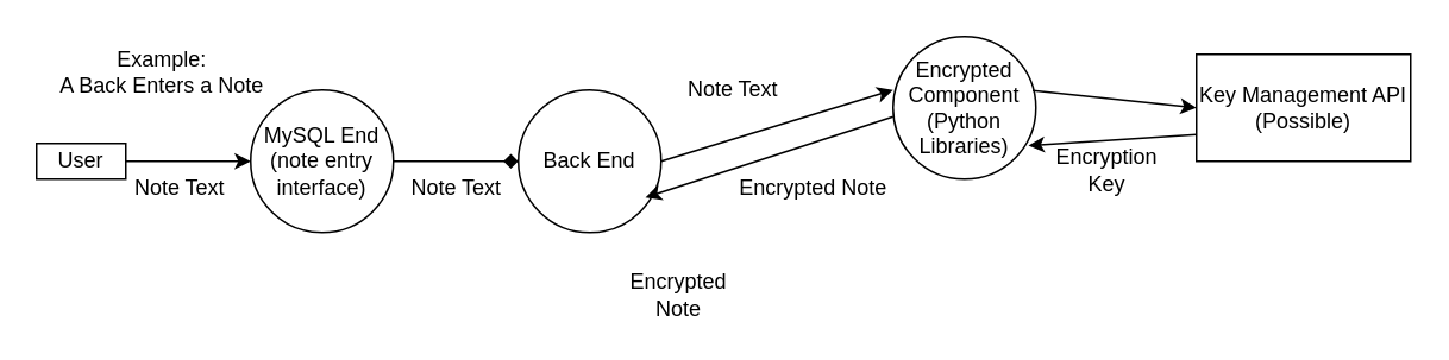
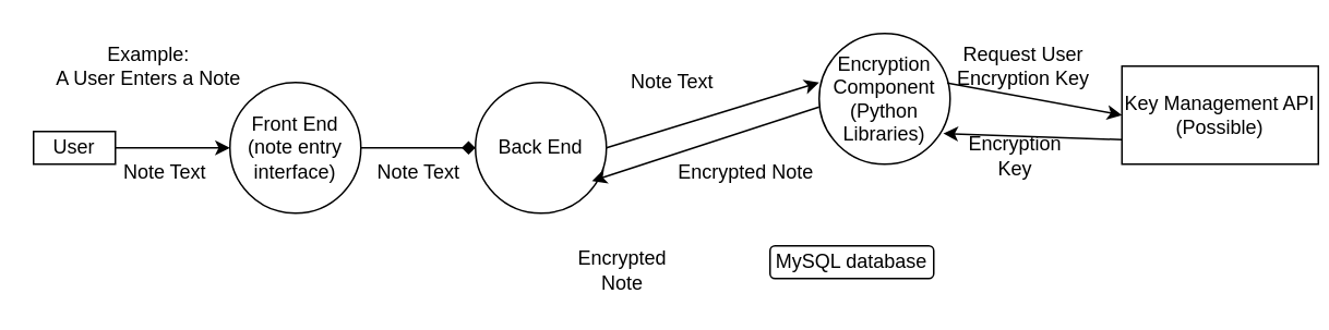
  <mxCell id="0" />
  <mxCell id="1" parent="0" />
- <mxCell id="2" value="Example:&lt;div&gt;A Back Enters a Note&lt;/div&gt;" style="text;html=1;align=center;verticalAlign=middle;resizable=0;points=[];autosize=1;strokeColor=none;fillColor=none;" vertex="1" parent="1"><mxGeometry width="140" height="40" as="geometry" x="20" y="20" /></mxCell>
+ <mxCell id="2" value="Example:&lt;div&gt;A User Enters a Note&lt;/div&gt;" style="text;html=1;align=center;verticalAlign=middle;resizable=0;points=[];autosize=1;strokeColor=none;fillColor=none;" vertex="1" parent="1"><mxGeometry width="140" height="40" as="geometry" x="20" y="20" /></mxCell>
  <mxCell id="3" value="User" style="rounded=0;whiteSpace=wrap;html=1;" vertex="1" parent="1"><mxGeometry y="80" width="50" height="20" as="geometry" x="20" /></mxCell>
  <mxCell id="4" value="" style="endArrow=classic;html=1;rounded=0;" edge="1" parent="1"><mxGeometry width="50" height="50" relative="1" as="geometry"><mxPoint x="70" y="90" as="sourcePoint" /><mxPoint x="140" y="90" as="targetPoint" /></mxGeometry></mxCell>
  <mxCell id="5" value="Note Text" style="text;html=1;align=center;verticalAlign=middle;resizable=0;points=[];autosize=1;strokeColor=none;fillColor=none;" vertex="1" parent="1"><mxGeometry x="65" y="90" width="70" height="30" as="geometry" /></mxCell>
- <mxCell id="6" value="MySQL End&lt;div&gt;(note entry interface)&lt;/div&gt;" style="ellipse;whiteSpace=wrap;html=1;aspect=fixed;" vertex="1" parent="1"><mxGeometry x="140" y="50" width="80" height="80" as="geometry" /></mxCell>
+ <mxCell id="6" value="Front End&lt;div&gt;(note entry interface)&lt;/div&gt;" style="ellipse;whiteSpace=wrap;html=1;aspect=fixed;" vertex="1" parent="1"><mxGeometry x="140" y="50" width="80" height="80" as="geometry" /></mxCell>
  <mxCell id="7" value="Back End" style="ellipse;whiteSpace=wrap;html=1;aspect=fixed;" vertex="1" parent="1"><mxGeometry x="290" y="50" width="80" height="80" as="geometry" /></mxCell>
  <mxCell id="8" value="" style="endArrow=diamond;html=1;rounded=0;exitX=1;exitY=0.5;exitDx=0;exitDy=0;entryX=0;entryY=0.5;entryDx=0;entryDy=0;" edge="1" parent="1" source="6" target="7"><mxGeometry width="50" height="50" relative="1" as="geometry"><mxPoint x="230" y="130" as="sourcePoint" /><mxPoint x="280" y="80" as="targetPoint" /></mxGeometry></mxCell>
  <mxCell id="9" value="Note Text" style="text;html=1;align=center;verticalAlign=middle;resizable=0;points=[];autosize=1;strokeColor=none;fillColor=none;" vertex="1" parent="1"><mxGeometry x="220" y="90" width="70" height="30" as="geometry" /></mxCell>
+ <mxCell id="10" value="MySQL database" style="rounded=1;whiteSpace=wrap;html=1;" vertex="1" parent="1"><mxGeometry x="470" y="150" width="100" height="20" as="geometry" /></mxCell>
  <mxCell id="11" value="" style="endArrow=classic;html=1;rounded=0;entryX=0;entryY=0.5;entryDx=0;entryDy=0;exitX=1;exitY=0.5;exitDx=0;exitDy=0;" edge="1" parent="1" source="7"><mxGeometry width="50" height="50" relative="1" as="geometry"><mxPoint x="430" y="300" as="sourcePoint" /><mxPoint x="500" y="50" as="targetPoint" /></mxGeometry></mxCell>
  <mxCell id="12" value="Note Text" style="text;html=1;align=center;verticalAlign=middle;resizable=0;points=[];autosize=1;strokeColor=none;fillColor=none;" vertex="1" parent="1"><mxGeometry x="375" y="35" width="70" height="30" as="geometry" /></mxCell>
  <mxCell id="13" value="" style="endArrow=classic;html=1;rounded=0;entryX=0.89;entryY=0.754;entryDx=0;entryDy=0;entryPerimeter=0;exitX=0;exitY=0.75;exitDx=0;exitDy=0;" edge="1" parent="1" target="7"><mxGeometry width="50" height="50" relative="1" as="geometry"><mxPoint x="500" y="65" as="sourcePoint" /><mxPoint x="480" y="250" as="targetPoint" /></mxGeometry></mxCell>
  <mxCell id="14" value="Encrypted Note" style="text;html=1;align=center;verticalAlign=middle;resizable=0;points=[];autosize=1;strokeColor=none;fillColor=none;" vertex="1" parent="1"><mxGeometry x="400" y="90" width="110" height="30" as="geometry" /></mxCell>
  <mxCell id="15" value="Encrypted Note" style="text;html=1;align=center;verticalAlign=middle;whiteSpace=wrap;rounded=0;" vertex="1" parent="1"><mxGeometry x="350" y="150" width="60" height="30" as="geometry" /></mxCell>
- <mxCell id="16" value="Key Management API (Possible)" style="rounded=0;whiteSpace=wrap;html=1;" vertex="1" parent="1"><mxGeometry x="670" y="30" width="120" height="60" as="geometry" /></mxCell>
- <mxCell id="17" value="Encrypted Component (Python Libraries)" style="ellipse;whiteSpace=wrap;html=1;aspect=fixed;" vertex="1" parent="1"><mxGeometry x="500" width="80" height="80" as="geometry" y="20" /></mxCell>
+ <mxCell id="16" value="Key Management API (Possible)" style="rounded=0;whiteSpace=wrap;html=1;" vertex="1" parent="1"><mxGeometry x="685" y="40" width="120" height="60" as="geometry" /></mxCell>
+ <mxCell id="17" value="Encryption Component (Python Libraries)" style="ellipse;whiteSpace=wrap;html=1;aspect=fixed;" vertex="1" parent="1"><mxGeometry x="500" width="80" height="80" as="geometry" y="20" /></mxCell>
  <mxCell id="18" value="" style="endArrow=classic;html=1;rounded=0;entryX=0.948;entryY=0.765;entryDx=0;entryDy=0;entryPerimeter=0;exitX=0;exitY=0.75;exitDx=0;exitDy=0;" edge="1" parent="1" source="16" target="17"><mxGeometry width="50" height="50" relative="1" as="geometry"><mxPoint x="680" y="360" as="sourcePoint" /><mxPoint x="730" y="310" as="targetPoint" /></mxGeometry></mxCell>
  <mxCell id="19" value="Encryption Key" style="text;html=1;align=center;verticalAlign=middle;whiteSpace=wrap;rounded=0;" vertex="1" parent="1"><mxGeometry x="590" y="80" width="60" height="30" as="geometry" /></mxCell>
  <mxCell id="20" value="" style="endArrow=classic;html=1;rounded=0;entryX=0;entryY=0.5;entryDx=0;entryDy=0;exitX=0.979;exitY=0.379;exitDx=0;exitDy=0;exitPerimeter=0;" edge="1" parent="1" source="17" target="16"><mxGeometry width="50" height="50" relative="1" as="geometry"><mxPoint x="680" y="360" as="sourcePoint" /><mxPoint x="730" y="310" as="targetPoint" /></mxGeometry></mxCell>
+ <mxCell id="21" value="Request User Encryption Key" style="text;html=1;align=center;verticalAlign=middle;whiteSpace=wrap;rounded=0;" vertex="1" parent="1"><mxGeometry x="580" y="30" width="90" height="20" as="geometry" /></mxCell>
